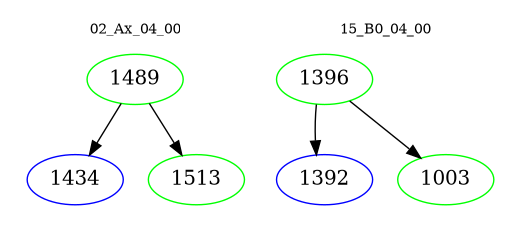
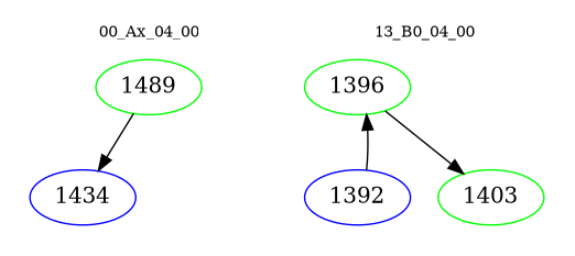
  digraph {
    node [color=green]
    edge [color=black]
    n1 [label=1489]
    n2 [color=blue label=1434]
-   n3 [label=1513]
    n4 [label=1396]
    n5 [color=blue label=1392]
-   n6 [label=1003]
+   n6 [label=1403]
    subgraph cluster_1 {
      color=white
      fontsize=10
-     label="02_Ax_04_00"
+     label="00_Ax_04_00"
      n1
      n2
-     n3
    }
    subgraph cluster_2 {
      color=white
      fontsize=10
-     label="15_B0_04_00"
+     label="13_B0_04_00"
      n4
      n5
      n6
    }
    n1 -> n2
-   n1 -> n3
-   n4 -> n5
+   n5 -> n4
    n4 -> n6
  }
